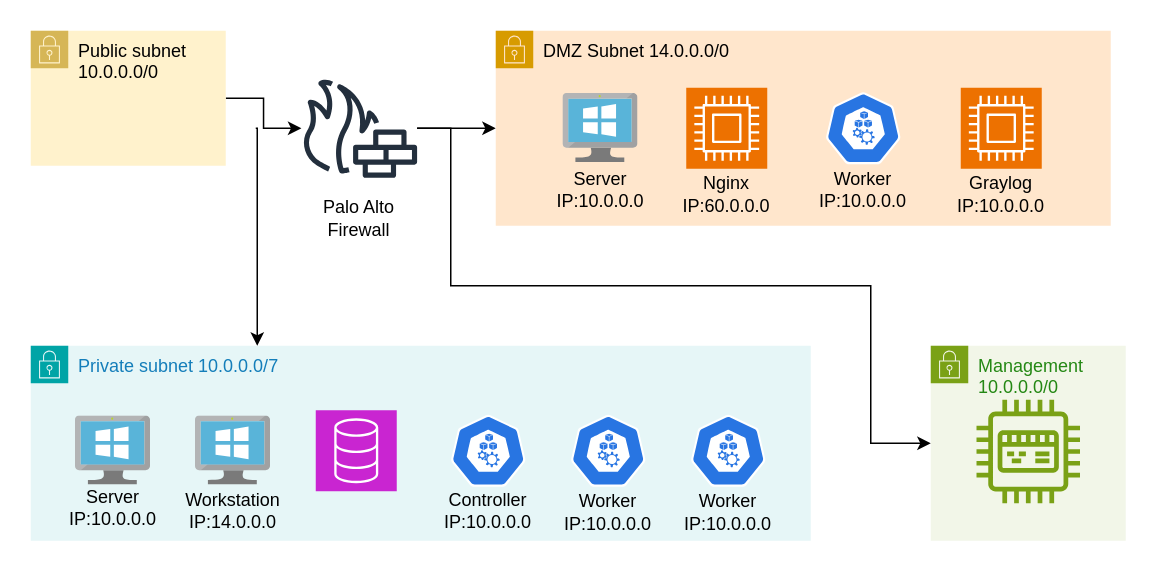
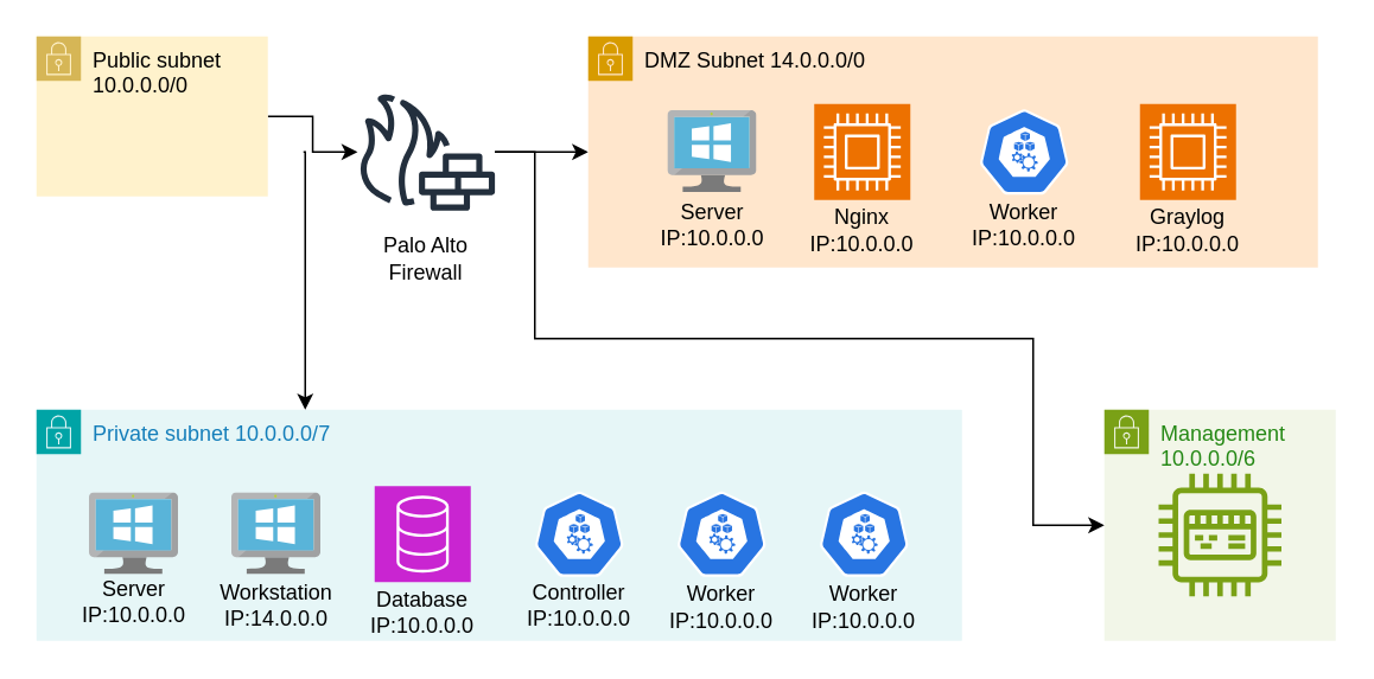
  <mxCell id="0" />
  <mxCell id="1" parent="0" />
  <mxCell id="2" value="Private subnet 10.0.0.0/7" style="points=[[0,0],[0.25,0],[0.5,0],[0.75,0],[1,0],[1,0.25],[1,0.5],[1,0.75],[1,1],[0.75,1],[0.5,1],[0.25,1],[0,1],[0,0.75],[0,0.5],[0,0.25]];outlineConnect=0;gradientColor=none;html=1;whiteSpace=wrap;fontSize=12;fontStyle=0;container=1;pointerEvents=0;collapsible=0;recursiveResize=0;shape=mxgraph.aws4.group;grIcon=mxgraph.aws4.group_security_group;grStroke=0;strokeColor=#00A4A6;fillColor=#E6F6F7;verticalAlign=top;align=left;spacingLeft=30;fontColor=#147EBA;dashed=0;" vertex="1" parent="1"><mxGeometry y="230" width="520" height="130" as="geometry" x="20" /></mxCell>
  <mxCell id="3" value="" style="image;sketch=0;aspect=fixed;html=1;points=[];align=center;fontSize=12;image=img/lib/mscae/VirtualMachineWindows.svg;" vertex="1" parent="2"><mxGeometry x="30" y="47" width="50" height="46" as="geometry" /></mxCell>
  <mxCell id="4" value="" style="image;sketch=0;aspect=fixed;html=1;points=[];align=center;fontSize=12;image=img/lib/mscae/VirtualMachineWindows.svg;" vertex="1" parent="2"><mxGeometry x="110" y="47" width="50" height="46" as="geometry" /></mxCell>
  <mxCell id="5" value="" style="sketch=0;points=[[0,0,0],[0.25,0,0],[0.5,0,0],[0.75,0,0],[1,0,0],[0,1,0],[0.25,1,0],[0.5,1,0],[0.75,1,0],[1,1,0],[0,0.25,0],[0,0.5,0],[0,0.75,0],[1,0.25,0],[1,0.5,0],[1,0.75,0]];outlineConnect=0;fontColor=#232F3E;fillColor=#C925D1;strokeColor=#ffffff;dashed=0;verticalLabelPosition=bottom;verticalAlign=top;align=center;html=1;fontSize=12;fontStyle=0;aspect=fixed;shape=mxgraph.aws4.resourceIcon;resIcon=mxgraph.aws4.database;" vertex="1" parent="2"><mxGeometry x="190" y="43" width="54" height="54" as="geometry" /></mxCell>
  <mxCell id="6" value="" style="aspect=fixed;sketch=0;html=1;dashed=0;whitespace=wrap;verticalLabelPosition=bottom;verticalAlign=top;fillColor=#2875E2;strokeColor=#ffffff;points=[[0.005,0.63,0],[0.1,0.2,0],[0.9,0.2,0],[0.5,0,0],[0.995,0.63,0],[0.72,0.99,0],[0.5,1,0],[0.28,0.99,0]];shape=mxgraph.kubernetes.icon2;prIcon=k_proxy" vertex="1" parent="2"><mxGeometry x="280" y="46" width="50" height="48" as="geometry" /></mxCell>
  <mxCell id="7" value="" style="aspect=fixed;sketch=0;html=1;dashed=0;whitespace=wrap;verticalLabelPosition=bottom;verticalAlign=top;fillColor=#2875E2;strokeColor=#ffffff;points=[[0.005,0.63,0],[0.1,0.2,0],[0.9,0.2,0],[0.5,0,0],[0.995,0.63,0],[0.72,0.99,0],[0.5,1,0],[0.28,0.99,0]];shape=mxgraph.kubernetes.icon2;prIcon=k_proxy" vertex="1" parent="2"><mxGeometry x="360" y="46" width="50" height="48" as="geometry" /></mxCell>
  <mxCell id="8" value="" style="aspect=fixed;sketch=0;html=1;dashed=0;whitespace=wrap;verticalLabelPosition=bottom;verticalAlign=top;fillColor=#2875E2;strokeColor=#ffffff;points=[[0.005,0.63,0],[0.1,0.2,0],[0.9,0.2,0],[0.5,0,0],[0.995,0.63,0],[0.72,0.99,0],[0.5,1,0],[0.28,0.99,0]];shape=mxgraph.kubernetes.icon2;prIcon=k_proxy" vertex="1" parent="2"><mxGeometry x="440" y="46" width="50" height="48" as="geometry" /></mxCell>
  <mxCell id="9" value="&lt;div&gt;Server&lt;/div&gt;&lt;div&gt;IP:10.0.0.0&lt;br&gt;&lt;/div&gt;" style="text;html=1;align=center;verticalAlign=middle;whiteSpace=wrap;rounded=0;" vertex="1" parent="2"><mxGeometry x="25" y="93" width="60" height="30" as="geometry" /></mxCell>
  <mxCell id="10" value="&lt;div&gt;Workstation&lt;/div&gt;&lt;div&gt;IP:14.0.0.0&lt;br&gt;&lt;/div&gt;" style="text;html=1;align=center;verticalAlign=middle;whiteSpace=wrap;rounded=0;" vertex="1" parent="2"><mxGeometry x="105" y="93" width="60" height="33" as="geometry" /></mxCell>
+ <mxCell id="11" value="&lt;div&gt;Database&lt;/div&gt;&lt;div&gt;IP:10.0.0.0&lt;br&gt;&lt;/div&gt;" style="text;html=1;align=center;verticalAlign=middle;whiteSpace=wrap;rounded=0;" vertex="1" parent="2"><mxGeometry x="187" y="97" width="60" height="33" as="geometry" /></mxCell>
  <mxCell id="12" value="&lt;div&gt;Controller&lt;/div&gt;&lt;div&gt;IP:10.0.0.0&lt;br&gt;&lt;/div&gt;" style="text;html=1;align=center;verticalAlign=middle;whiteSpace=wrap;rounded=0;" vertex="1" parent="2"><mxGeometry x="275" y="93" width="60" height="33" as="geometry" /></mxCell>
  <mxCell id="13" value="&lt;div&gt;Worker&lt;/div&gt;&lt;div&gt;IP:10.0.0.0&lt;br&gt;&lt;/div&gt;" style="text;html=1;align=center;verticalAlign=middle;whiteSpace=wrap;rounded=0;" vertex="1" parent="2"><mxGeometry x="355" y="94" width="60" height="33" as="geometry" /></mxCell>
  <mxCell id="14" value="&lt;div&gt;Worker&lt;/div&gt;&lt;div&gt;IP:10.0.0.0&lt;br&gt;&lt;/div&gt;" style="text;html=1;align=center;verticalAlign=middle;whiteSpace=wrap;rounded=0;" vertex="1" parent="2"><mxGeometry x="435" y="94" width="60" height="33" as="geometry" /></mxCell>
- <mxCell id="15" value="&lt;div&gt;Management&lt;/div&gt;&lt;div&gt;10.0.0.0/0&lt;/div&gt;" style="points=[[0,0],[0.25,0],[0.5,0],[0.75,0],[1,0],[1,0.25],[1,0.5],[1,0.75],[1,1],[0.75,1],[0.5,1],[0.25,1],[0,1],[0,0.75],[0,0.5],[0,0.25]];outlineConnect=0;gradientColor=none;html=1;whiteSpace=wrap;fontSize=12;fontStyle=0;container=1;pointerEvents=0;collapsible=0;recursiveResize=0;shape=mxgraph.aws4.group;grIcon=mxgraph.aws4.group_security_group;grStroke=0;strokeColor=#7AA116;fillColor=#F2F6E8;verticalAlign=top;align=left;spacingLeft=30;fontColor=#248814;dashed=0;" vertex="1" parent="1"><mxGeometry x="620" y="230" width="130" height="130" as="geometry" /></mxCell>
+ <mxCell id="15" value="&lt;div&gt;Management&lt;/div&gt;&lt;div&gt;10.0.0.0/6&lt;/div&gt;" style="points=[[0,0],[0.25,0],[0.5,0],[0.75,0],[1,0],[1,0.25],[1,0.5],[1,0.75],[1,1],[0.75,1],[0.5,1],[0.25,1],[0,1],[0,0.75],[0,0.5],[0,0.25]];outlineConnect=0;gradientColor=none;html=1;whiteSpace=wrap;fontSize=12;fontStyle=0;container=1;pointerEvents=0;collapsible=0;recursiveResize=0;shape=mxgraph.aws4.group;grIcon=mxgraph.aws4.group_security_group;grStroke=0;strokeColor=#7AA116;fillColor=#F2F6E8;verticalAlign=top;align=left;spacingLeft=30;fontColor=#248814;dashed=0;" vertex="1" parent="1"><mxGeometry x="620" y="230" width="130" height="130" as="geometry" /></mxCell>
  <mxCell id="16" value="" style="sketch=0;outlineConnect=0;fontColor=#232F3E;gradientColor=none;fillColor=#7AA116;strokeColor=none;dashed=0;verticalLabelPosition=bottom;verticalAlign=top;align=center;html=1;fontSize=12;fontStyle=0;aspect=fixed;pointerEvents=1;shape=mxgraph.aws4.iot_thing_industrial_pc;" vertex="1" parent="15"><mxGeometry x="30.5" y="36" width="69" height="69" as="geometry" /></mxCell>
  <mxCell id="17" style="edgeStyle=orthogonalEdgeStyle;rounded=0;orthogonalLoop=1;jettySize=auto;html=1;exitX=1;exitY=0.5;exitDx=0;exitDy=0;" edge="1" parent="1" source="19" target="22"><mxGeometry relative="1" as="geometry" /></mxCell>
  <mxCell id="18" style="edgeStyle=orthogonalEdgeStyle;rounded=0;orthogonalLoop=1;jettySize=auto;html=1;" edge="1" parent="1" target="2"><mxGeometry relative="1" as="geometry"><mxPoint x="170" y="220" as="targetPoint" /><mxPoint x="170" y="85" as="sourcePoint" /><Array as="points"><mxPoint x="171" y="85" /></Array></mxGeometry></mxCell>
  <mxCell id="19" value="&lt;div&gt;Public subnet&amp;nbsp;&lt;/div&gt;&lt;div&gt;10.0.0.0/0&lt;/div&gt;" style="points=[[0,0],[0.25,0],[0.5,0],[0.75,0],[1,0],[1,0.25],[1,0.5],[1,0.75],[1,1],[0.75,1],[0.5,1],[0.25,1],[0,1],[0,0.75],[0,0.5],[0,0.25]];outlineConnect=0;html=1;whiteSpace=wrap;fontSize=12;fontStyle=0;container=1;pointerEvents=0;collapsible=0;recursiveResize=0;shape=mxgraph.aws4.group;grIcon=mxgraph.aws4.group_security_group;grStroke=0;strokeColor=#d6b656;fillColor=#fff2cc;verticalAlign=top;align=left;spacingLeft=30;dashed=0;" vertex="1" parent="1"><mxGeometry x="20" y="20" width="130" height="90" as="geometry" /></mxCell>
  <mxCell id="20" style="edgeStyle=orthogonalEdgeStyle;rounded=0;orthogonalLoop=1;jettySize=auto;html=1;entryX=0;entryY=0.5;entryDx=0;entryDy=0;" edge="1" parent="1" source="22" target="23"><mxGeometry relative="1" as="geometry" /></mxCell>
  <mxCell id="21" style="edgeStyle=orthogonalEdgeStyle;rounded=0;orthogonalLoop=1;jettySize=auto;html=1;entryX=0;entryY=0.5;entryDx=0;entryDy=0;" edge="1" parent="1" source="22" target="15"><mxGeometry relative="1" as="geometry"><Array as="points"><mxPoint x="300" y="85" /><mxPoint x="300" y="190" /><mxPoint x="580" y="190" /><mxPoint x="580" y="295" /></Array></mxGeometry></mxCell>
  <mxCell id="22" value="" style="sketch=0;outlineConnect=0;fontColor=#232F3E;gradientColor=none;fillColor=#232F3D;strokeColor=none;dashed=0;verticalLabelPosition=bottom;verticalAlign=top;align=center;html=1;fontSize=12;fontStyle=0;aspect=fixed;pointerEvents=1;shape=mxgraph.aws4.generic_firewall;" vertex="1" parent="1"><mxGeometry x="200" y="52" width="78" height="66" as="geometry" /></mxCell>
  <mxCell id="23" value="DMZ Subnet 14.0.0.0/0" style="points=[[0,0],[0.25,0],[0.5,0],[0.75,0],[1,0],[1,0.25],[1,0.5],[1,0.75],[1,1],[0.75,1],[0.5,1],[0.25,1],[0,1],[0,0.75],[0,0.5],[0,0.25]];outlineConnect=0;html=1;whiteSpace=wrap;fontSize=12;fontStyle=0;container=1;pointerEvents=0;collapsible=0;recursiveResize=0;shape=mxgraph.aws4.group;grIcon=mxgraph.aws4.group_security_group;grStroke=0;strokeColor=#d79b00;fillColor=#ffe6cc;verticalAlign=top;align=left;spacingLeft=30;dashed=0;" vertex="1" parent="1"><mxGeometry x="330" y="20" width="410" height="130" as="geometry" /></mxCell>
  <mxCell id="24" value="" style="image;sketch=0;aspect=fixed;html=1;points=[];align=center;fontSize=12;image=img/lib/mscae/VirtualMachineWindows.svg;" vertex="1" parent="23"><mxGeometry x="45" y="42" width="50" height="46" as="geometry" /></mxCell>
  <mxCell id="25" value="" style="aspect=fixed;sketch=0;html=1;dashed=0;whitespace=wrap;verticalLabelPosition=bottom;verticalAlign=top;fillColor=#2875E2;strokeColor=#ffffff;points=[[0.005,0.63,0],[0.1,0.2,0],[0.9,0.2,0],[0.5,0,0],[0.995,0.63,0],[0.72,0.99,0],[0.5,1,0],[0.28,0.99,0]];shape=mxgraph.kubernetes.icon2;prIcon=k_proxy" vertex="1" parent="23"><mxGeometry x="220" y="41" width="50" height="48" as="geometry" /></mxCell>
  <mxCell id="26" value="&lt;div&gt;Server&lt;/div&gt;&lt;div&gt;IP:10.0.0.0&lt;br&gt;&lt;/div&gt;" style="text;html=1;align=center;verticalAlign=middle;whiteSpace=wrap;rounded=0;" vertex="1" parent="23"><mxGeometry x="40" y="89" width="60" height="33" as="geometry" /></mxCell>
- <mxCell id="27" value="&lt;div&gt;Nginx&lt;/div&gt;&lt;div&gt;IP:60.0.0.0&lt;br&gt;&lt;/div&gt;" style="text;html=1;align=center;verticalAlign=middle;whiteSpace=wrap;rounded=0;" vertex="1" parent="23"><mxGeometry x="124" y="92" width="60" height="33" as="geometry" /></mxCell>
+ <mxCell id="27" value="&lt;div&gt;Nginx&lt;/div&gt;&lt;div&gt;IP:10.0.0.0&lt;br&gt;&lt;/div&gt;" style="text;html=1;align=center;verticalAlign=middle;whiteSpace=wrap;rounded=0;" vertex="1" parent="23"><mxGeometry x="124" y="92" width="60" height="33" as="geometry" /></mxCell>
  <mxCell id="28" value="&lt;div&gt;Worker&lt;/div&gt;&lt;div&gt;IP:10.0.0.0&lt;br&gt;&lt;/div&gt;" style="text;html=1;align=center;verticalAlign=middle;whiteSpace=wrap;rounded=0;" vertex="1" parent="23"><mxGeometry x="215" y="89" width="60" height="33" as="geometry" /></mxCell>
  <mxCell id="29" value="&lt;div&gt;Graylog&lt;/div&gt;&lt;div&gt;IP:10.0.0.0&lt;br&gt;&lt;/div&gt;" style="text;html=1;align=center;verticalAlign=middle;whiteSpace=wrap;rounded=0;" vertex="1" parent="23"><mxGeometry x="307" y="92" width="60" height="33" as="geometry" /></mxCell>
  <mxCell id="30" value="" style="sketch=0;points=[[0,0,0],[0.25,0,0],[0.5,0,0],[0.75,0,0],[1,0,0],[0,1,0],[0.25,1,0],[0.5,1,0],[0.75,1,0],[1,1,0],[0,0.25,0],[0,0.5,0],[0,0.75,0],[1,0.25,0],[1,0.5,0],[1,0.75,0]];outlineConnect=0;fontColor=#232F3E;fillColor=#ED7100;strokeColor=#ffffff;dashed=0;verticalLabelPosition=bottom;verticalAlign=top;align=center;html=1;fontSize=12;fontStyle=0;aspect=fixed;shape=mxgraph.aws4.resourceIcon;resIcon=mxgraph.aws4.compute;" vertex="1" parent="23"><mxGeometry x="127" y="38" width="54" height="54" as="geometry" /></mxCell>
  <mxCell id="31" value="" style="sketch=0;points=[[0,0,0],[0.25,0,0],[0.5,0,0],[0.75,0,0],[1,0,0],[0,1,0],[0.25,1,0],[0.5,1,0],[0.75,1,0],[1,1,0],[0,0.25,0],[0,0.5,0],[0,0.75,0],[1,0.25,0],[1,0.5,0],[1,0.75,0]];outlineConnect=0;fontColor=#232F3E;fillColor=#ED7100;strokeColor=#ffffff;dashed=0;verticalLabelPosition=bottom;verticalAlign=top;align=center;html=1;fontSize=12;fontStyle=0;aspect=fixed;shape=mxgraph.aws4.resourceIcon;resIcon=mxgraph.aws4.compute;" vertex="1" parent="23"><mxGeometry x="310" y="38" width="54" height="54" as="geometry" /></mxCell>
  <mxCell id="32" value="&lt;div&gt;Palo Alto&lt;/div&gt;&lt;div&gt;Firewall&lt;/div&gt;" style="text;html=1;align=center;verticalAlign=middle;whiteSpace=wrap;rounded=0;" vertex="1" parent="1"><mxGeometry x="209" y="130" width="60" height="30" as="geometry" /></mxCell>
